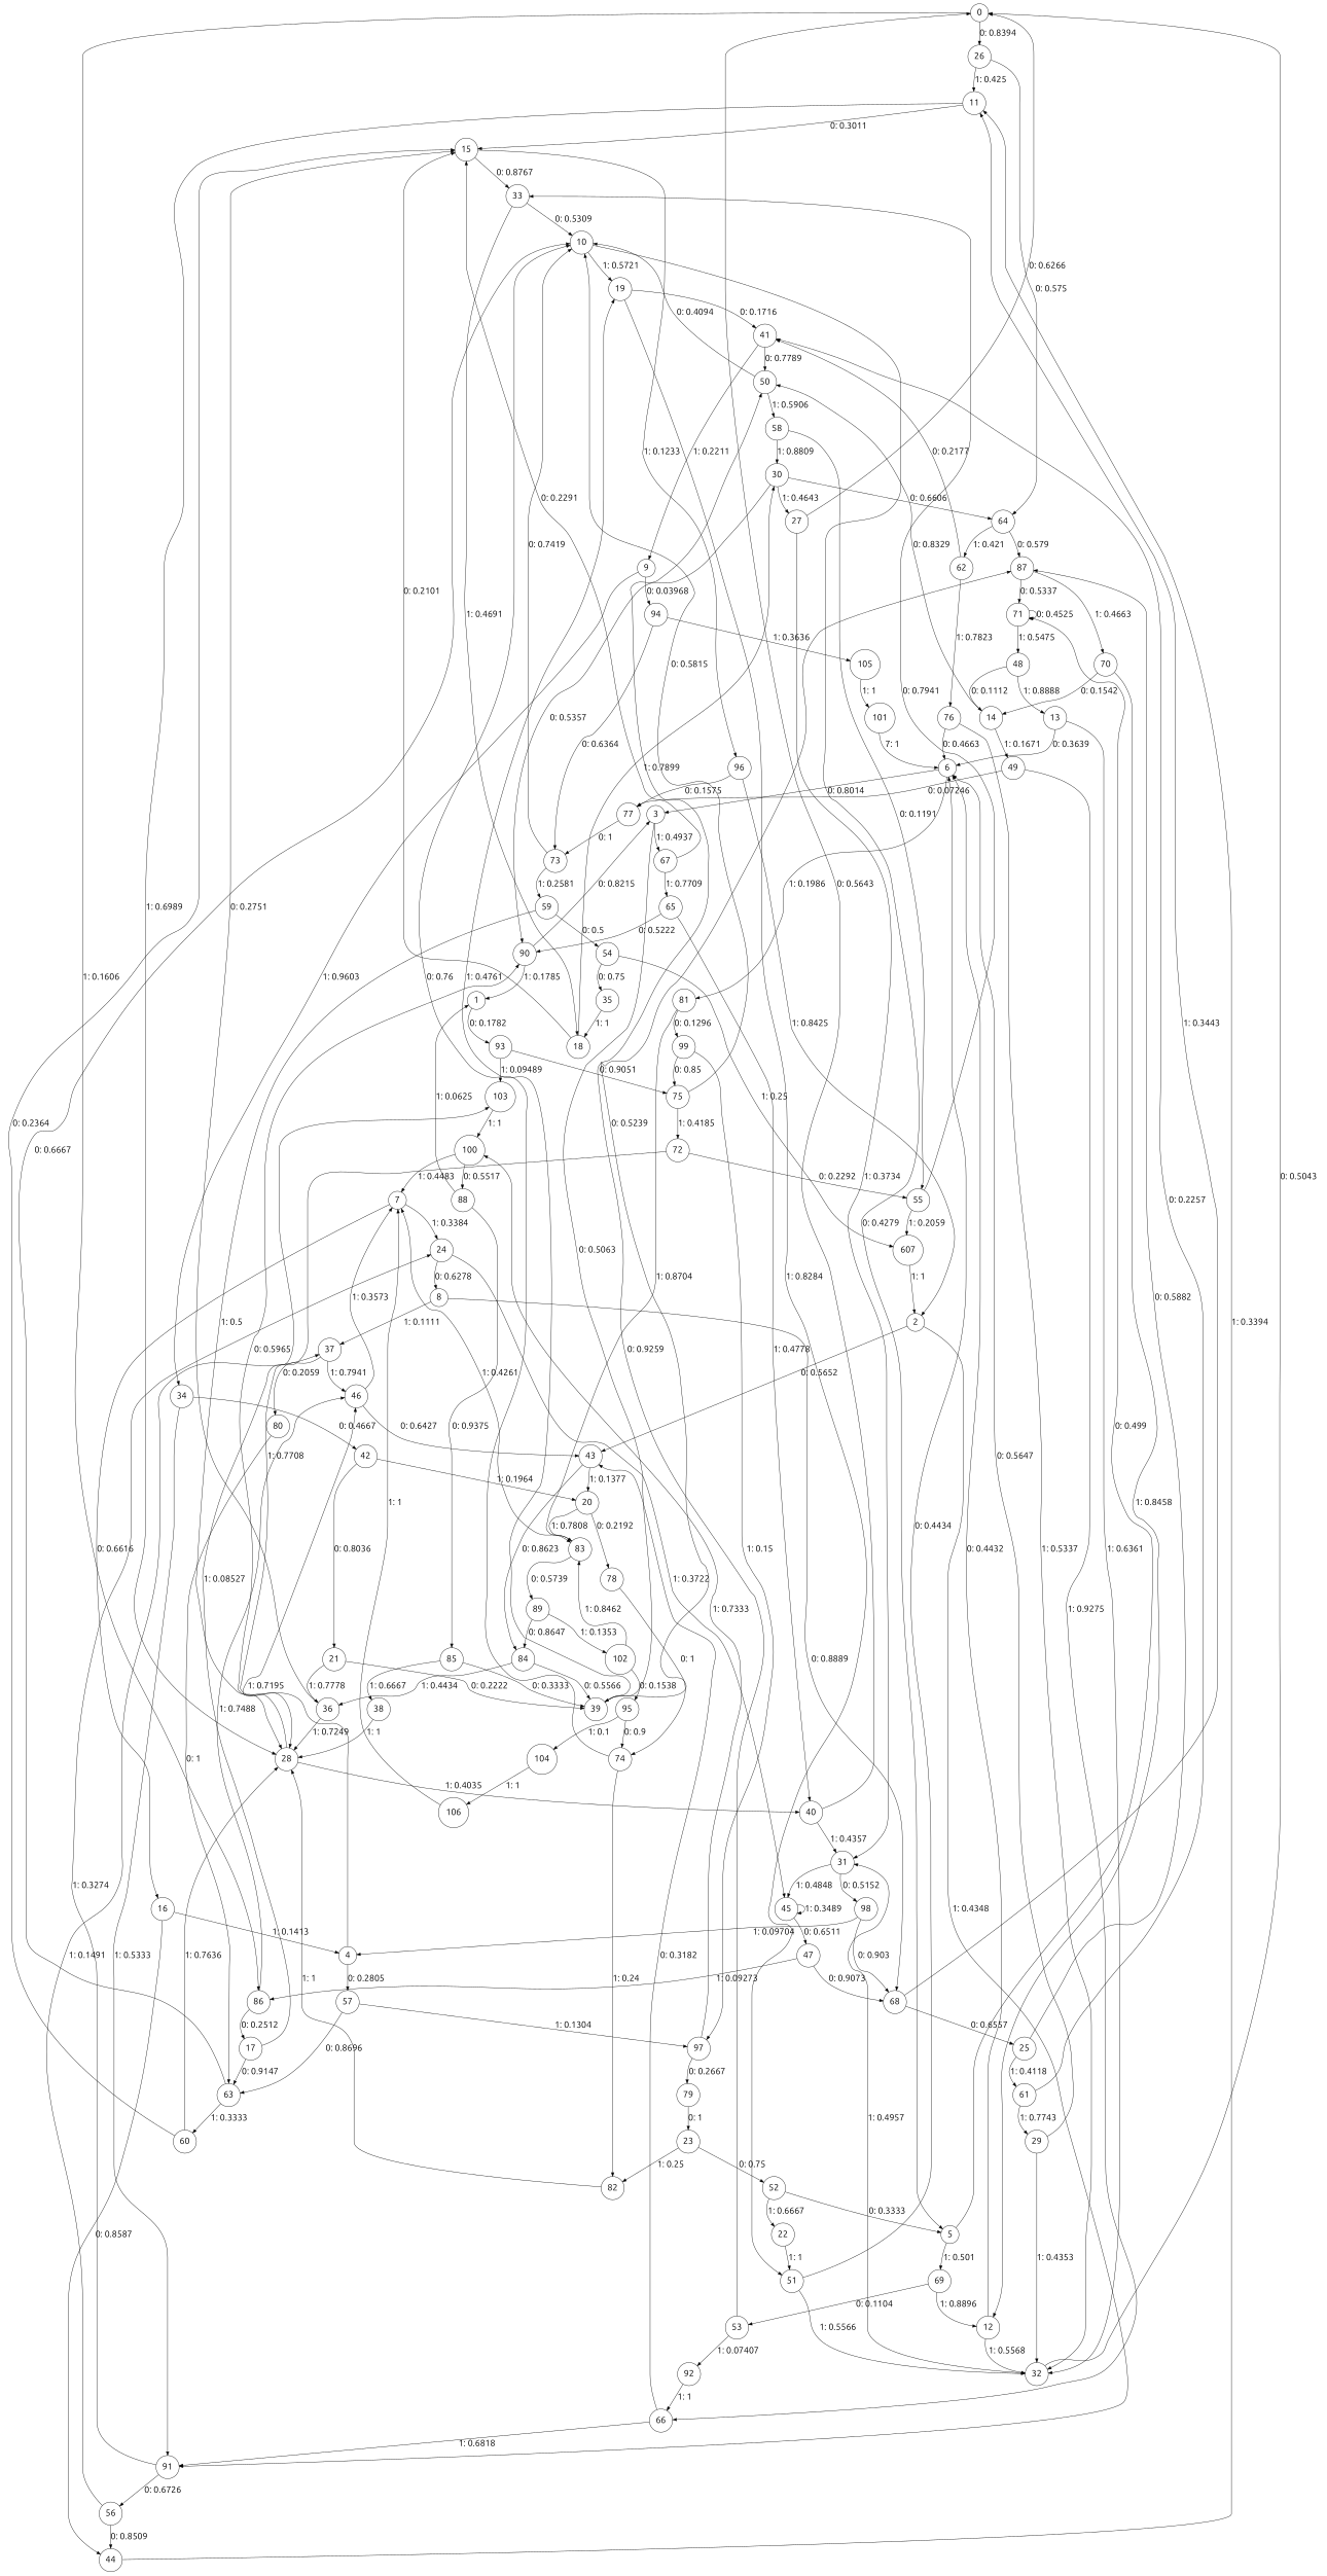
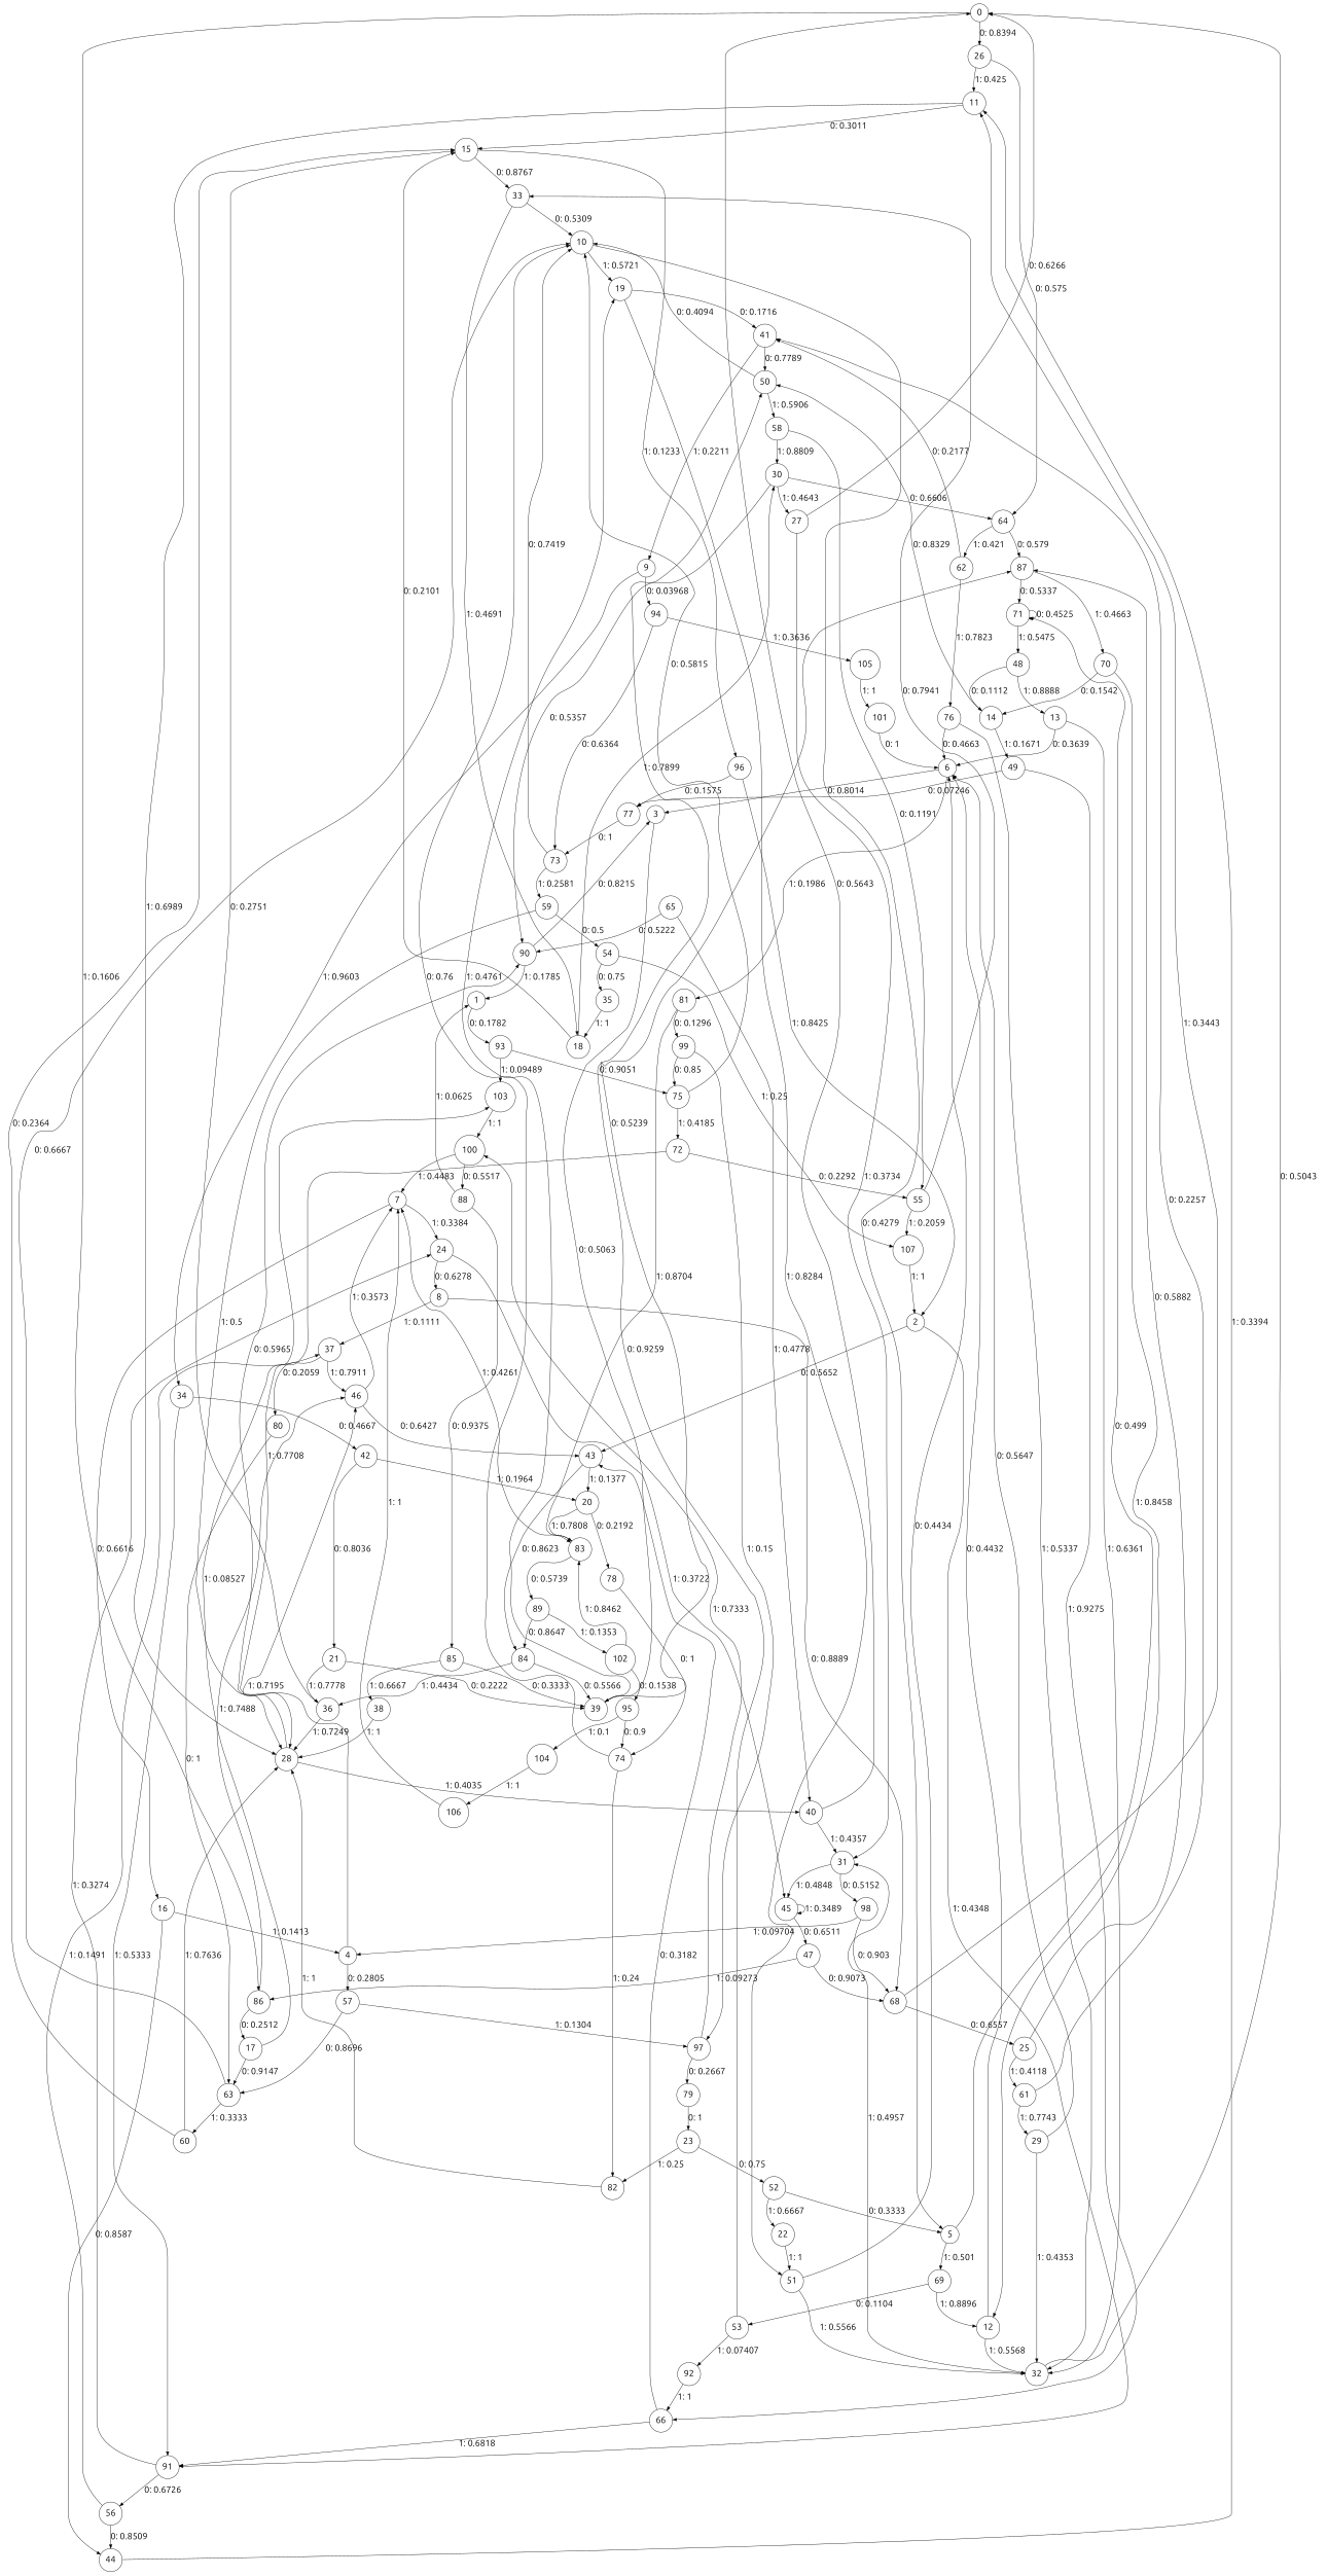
  digraph {
    fontname=Ubuntu
    node [fontname=Ubuntu fontsize=24 shape=circle]
    edge [fontname=Ubuntu fontsize=24]
    0
    26
    86
    11
    64
    46
    17
    15
    28
    87
    62
    7
    43
    103
    63
    1
    93
    75
    83
    89
    100
    10
    72
    24
    16
    84
    102
    2
    91
    20
    56
    78
    39
    36
    8
    45
    44
    37
    3
-   67
    19
    65
    41
    51
    71
    70
    33
    96
    90
    40
    4
    57
    97
    60
    79
    5
    69
    48
    12
    53
    13
    14
    6
    32
    50
    92
    81
    99
    68
    47
    25
    80
    61
    9
    94
    34
    73
    105
    42
    59
    101
    21
    18
    77
    31
    98
    49
    58
    66
    30
    55
    88
    27
    74
    82
    22
    23
    52
    29
    76
    35
    38
-   107 [label=607]
+   107
    54
    95
    85
    104
    106
    0 -> 26 [label="0: 0.8394   "]
    0 -> 86 [label="1: 0.1606   "]
    26 -> 11 [label="1: 0.425    "]
    26 -> 64 [label="0: 0.575    "]
    86 -> 46 [label="1: 0.7488   "]
    86 -> 17 [label="0: 0.2512   "]
    11 -> 15 [label="0: 0.3011   "]
    11 -> 28 [label="1: 0.6989   "]
    64 -> 87 [label="0: 0.579    "]
    64 -> 62 [label="1: 0.421    "]
    46 -> 7 [label="1: 0.3573   "]
    46 -> 43 [label="0: 0.6427   "]
    17 -> 103 [label="1: 0.08527  "]
    17 -> 63 [label="0: 0.9147   "]
    15 -> 33 [label="0: 0.8767   "]
    15 -> 96 [label="1: 0.1233   "]
    28 -> 90 [label="0: 0.5965   "]
    28 -> 40 [label="1: 0.4035   "]
    87 -> 71 [label="0: 0.5337   "]
    87 -> 70 [label="1: 0.4663   "]
    62 -> 41 [label="0: 0.2177   "]
    62 -> 76 [label="1: 0.7823   "]
    7 -> 24 [label="1: 0.3384   "]
    7 -> 16 [label="0: 0.6616   "]
    43 -> 84 [label="0: 0.8623   "]
    43 -> 20 [label="1: 0.1377   "]
    103 -> 100 [label="1: 1        "]
    63 -> 10 [label="0: 0.6667   "]
    63 -> 60 [label="1: 0.3333   "]
    1 -> 93 [label="0: 0.1782   "]
    93 -> 103 [label="1: 0.09489  "]
    93 -> 75 [label="0: 0.9051   "]
    75 -> 10 [label="0: 0.5815   "]
    75 -> 72 [label="1: 0.4185   "]
    83 -> 7 [label="1: 0.4261   "]
    83 -> 89 [label="0: 0.5739   "]
    89 -> 84 [label="0: 0.8647   "]
    89 -> 102 [label="1: 0.1353   "]
    100 -> 7 [label="1: 0.4483   "]
    100 -> 88 [label="0: 0.5517   "]
    10 -> 19 [label="1: 0.5721   "]
    10 -> 5 [label="0: 0.4279   "]
    72 -> 28 [label="1: 0.7708   "]
    72 -> 55 [label="0: 0.2292   "]
    24 -> 8 [label="0: 0.6278   "]
    24 -> 45 [label="1: 0.3722   "]
    16 -> 44 [label="0: 0.8587   "]
    16 -> 4 [label="1: 0.1413   "]
    84 -> 39 [label="0: 0.5566   "]
    84 -> 36 [label="1: 0.4434   "]
    102 -> 83 [label="1: 0.8462   "]
    102 -> 95 [label="0: 0.1538   "]
    2 -> 43 [label="0: 0.5652   "]
    2 -> 91 [label="1: 0.4348   "]
    91 -> 24 [label="1: 0.3274   "]
    91 -> 56 [label="0: 0.6726   "]
    20 -> 83 [label="1: 0.7808   "]
    20 -> 78 [label="0: 0.2192   "]
    56 -> 44 [label="0: 0.8509   "]
    56 -> 37 [label="1: 0.1491   "]
    78 -> 74 [label="0: 1        "]
    39 -> 87 [label="0: 0.5239   "]
    39 -> 19 [label="1: 0.4761   "]
    36 -> 15 [label="0: 0.2751   "]
    36 -> 28 [label="1: 0.7249   "]
    8 -> 37 [label="1: 0.1111   "]
    8 -> 68 [label="0: 0.8889   "]
    45 -> 45 [label="1: 0.3489   "]
    45 -> 47 [label="0: 0.6511   "]
    44 -> 11 [label="1: 0.3394   "]
-   37 -> 46 [label="1: 0.7941   "]
+   37 -> 46 [label="1: 0.7911   "]
    37 -> 80 [label="0: 0.2059   "]
    3 -> 39 [label="0: 0.5063   "]
-   3 -> 67 [label="1: 0.4937   "]
-   67 -> 15 [label="0: 0.2291   "]
-   67 -> 65 [label="1: 0.7709   "]
    19 -> 41 [label="0: 0.1716   "]
    19 -> 51 [label="1: 0.8284   "]
    65 -> 90 [label="0: 0.5222   "]
    65 -> 40 [label="1: 0.4778   "]
    41 -> 50 [label="0: 0.7789   "]
    41 -> 9 [label="1: 0.2211   "]
    51 -> 6 [label="0: 0.4434   "]
    51 -> 32 [label="1: 0.5566   "]
    71 -> 71 [label="0: 0.4525   "]
    71 -> 48 [label="1: 0.5475   "]
    70 -> 12 [label="1: 0.8458   "]
    70 -> 14 [label="0: 0.1542   "]
    33 -> 10 [label="0: 0.5309   "]
    33 -> 18 [label="1: 0.4691   "]
    96 -> 2 [label="1: 0.8425   "]
    96 -> 77 [label="0: 0.1575   "]
    90 -> 1 [label="1: 0.1785   "]
    90 -> 3 [label="0: 0.8215   "]
    40 -> 0 [label="0: 0.5643   "]
    40 -> 31 [label="1: 0.4357   "]
    4 -> 46 [label="1: 0.7195   "]
    4 -> 57 [label="0: 0.2805   "]
    57 -> 63 [label="0: 0.8696   "]
    57 -> 97 [label="1: 0.1304   "]
    97 -> 100 [label="1: 0.7333   "]
    97 -> 79 [label="0: 0.2667   "]
    60 -> 15 [label="0: 0.2364   "]
    60 -> 28 [label="1: 0.7636   "]
    79 -> 23 [label="0: 1        "]
    5 -> 71 [label="0: 0.499    "]
    5 -> 69 [label="1: 0.501    "]
    69 -> 12 [label="1: 0.8896   "]
    69 -> 53 [label="0: 0.1104   "]
    48 -> 13 [label="1: 0.8888   "]
    48 -> 14 [label="0: 0.1112   "]
    12 -> 6 [label="0: 0.4432   "]
    12 -> 32 [label="1: 0.5568   "]
    53 -> 50 [label="0: 0.9259   "]
    53 -> 92 [label="1: 0.07407  "]
    13 -> 6 [label="0: 0.3639   "]
    13 -> 32 [label="1: 0.6361   "]
    14 -> 50 [label="0: 0.8329   "]
    14 -> 49 [label="1: 0.1671   "]
    6 -> 3 [label="0: 0.8014   "]
    6 -> 81 [label="1: 0.1986   "]
    32 -> 0 [label="0: 0.5043   "]
    32 -> 31 [label="1: 0.4957   "]
    50 -> 10 [label="0: 0.4094   "]
    50 -> 58 [label="1: 0.5906   "]
    92 -> 66 [label="1: 1        "]
    81 -> 83 [label="1: 0.8704   "]
    81 -> 99 [label="0: 0.1296   "]
    99 -> 75 [label="0: 0.85     "]
    99 -> 97 [label="1: 0.15     "]
    68 -> 11 [label="1: 0.3443   "]
    68 -> 25 [label="0: 0.6557   "]
    47 -> 86 [label="1: 0.09273  "]
    47 -> 68 [label="0: 0.9073   "]
    25 -> 87 [label="0: 0.5882   "]
    25 -> 61 [label="1: 0.4118   "]
    80 -> 63 [label="0: 1        "]
    61 -> 41 [label="0: 0.2257   "]
    61 -> 29 [label="1: 0.7743   "]
    9 -> 94 [label="0: 0.03968  "]
    9 -> 34 [label="1: 0.9603   "]
    94 -> 73 [label="0: 0.6364   "]
    94 -> 105 [label="1: 0.3636   "]
    34 -> 91 [label="1: 0.5333   "]
    34 -> 42 [label="0: 0.4667   "]
    73 -> 10 [label="0: 0.7419   "]
    73 -> 59 [label="1: 0.2581   "]
    105 -> 101 [label="1: 1        "]
    42 -> 20 [label="1: 0.1964   "]
    42 -> 21 [label="0: 0.8036   "]
    59 -> 28 [label="1: 0.5      "]
    59 -> 54 [label="0: 0.5      "]
-   101 -> 6 [label="7: 1        "]
+   101 -> 6 [label="0: 1        "]
    21 -> 39 [label="0: 0.2222   "]
    21 -> 36 [label="1: 0.7778   "]
    18 -> 15 [label="0: 0.2101   "]
    18 -> 30 [label="1: 0.7899   "]
    77 -> 73 [label="0: 1        "]
    31 -> 45 [label="1: 0.4848   "]
    31 -> 98 [label="0: 0.5152   "]
    98 -> 4 [label="1: 0.09704  "]
    98 -> 68 [label="0: 0.903    "]
    49 -> 77 [label="0: 0.07246  "]
    49 -> 66 [label="1: 0.9275   "]
    58 -> 30 [label="1: 0.8809   "]
    58 -> 55 [label="0: 0.1191   "]
    66 -> 43 [label="0: 0.3182   "]
    66 -> 91 [label="1: 0.6818   "]
    30 -> 64 [label="0: 0.6606   "]
    30 -> 90 [label="0: 0.5357   "]
    30 -> 27 [label="1: 0.4643   "]
    55 -> 33 [label="0: 0.7941   "]
    55 -> 107 [label="1: 0.2059   "]
    88 -> 1 [label="1: 0.0625   "]
    88 -> 85 [label="0: 0.9375   "]
    27 -> 0 [label="0: 0.6266   "]
    27 -> 31 [label="1: 0.3734   "]
    74 -> 10 [label="0: 0.76     "]
    74 -> 82 [label="1: 0.24     "]
    82 -> 28 [label="1: 1        "]
    22 -> 51 [label="1: 1        "]
    23 -> 82 [label="1: 0.25     "]
    23 -> 52 [label="0: 0.75     "]
    52 -> 5 [label="0: 0.3333   "]
    52 -> 22 [label="1: 0.6667   "]
    29 -> 6 [label="0: 0.5647   "]
    29 -> 32 [label="1: 0.4353   "]
    76 -> 6 [label="0: 0.4663   "]
    76 -> 32 [label="1: 0.5337   "]
    35 -> 18 [label="1: 1        "]
    38 -> 28 [label="1: 1        "]
    107 -> 2 [label="1: 1        "]
    54 -> 35 [label="0: 0.75     "]
    54 -> 107 [label="1: 0.25     "]
    95 -> 74 [label="0: 0.9      "]
    95 -> 104 [label="1: 0.1      "]
    85 -> 39 [label="0: 0.3333   "]
    85 -> 38 [label="1: 0.6667   "]
    104 -> 106 [label="1: 1        "]
    106 -> 7 [label="1: 1        "]
  }
